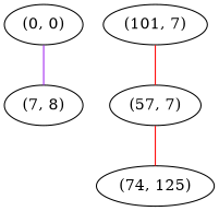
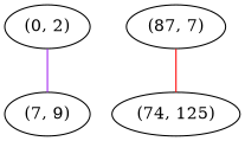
  graph {
    edge [color=red weight=1]
-   "(0, 0)"
-   "(7, 9)" [label="(7, 8)"]
-   "(101, 7)"
-   "(57, 7)"
+   "(0, 0)" [label="(0, 2)"]
+   "(7, 9)"
+   "(57, 7)" [label="(87, 7)"]
    n5 [label="(74, 125)"]
    "(0, 0)" -- "(7, 9)" [color=purple weight=4]
-   "(101, 7)" -- "(57, 7)"
    "(57, 7)" -- n5
  }
